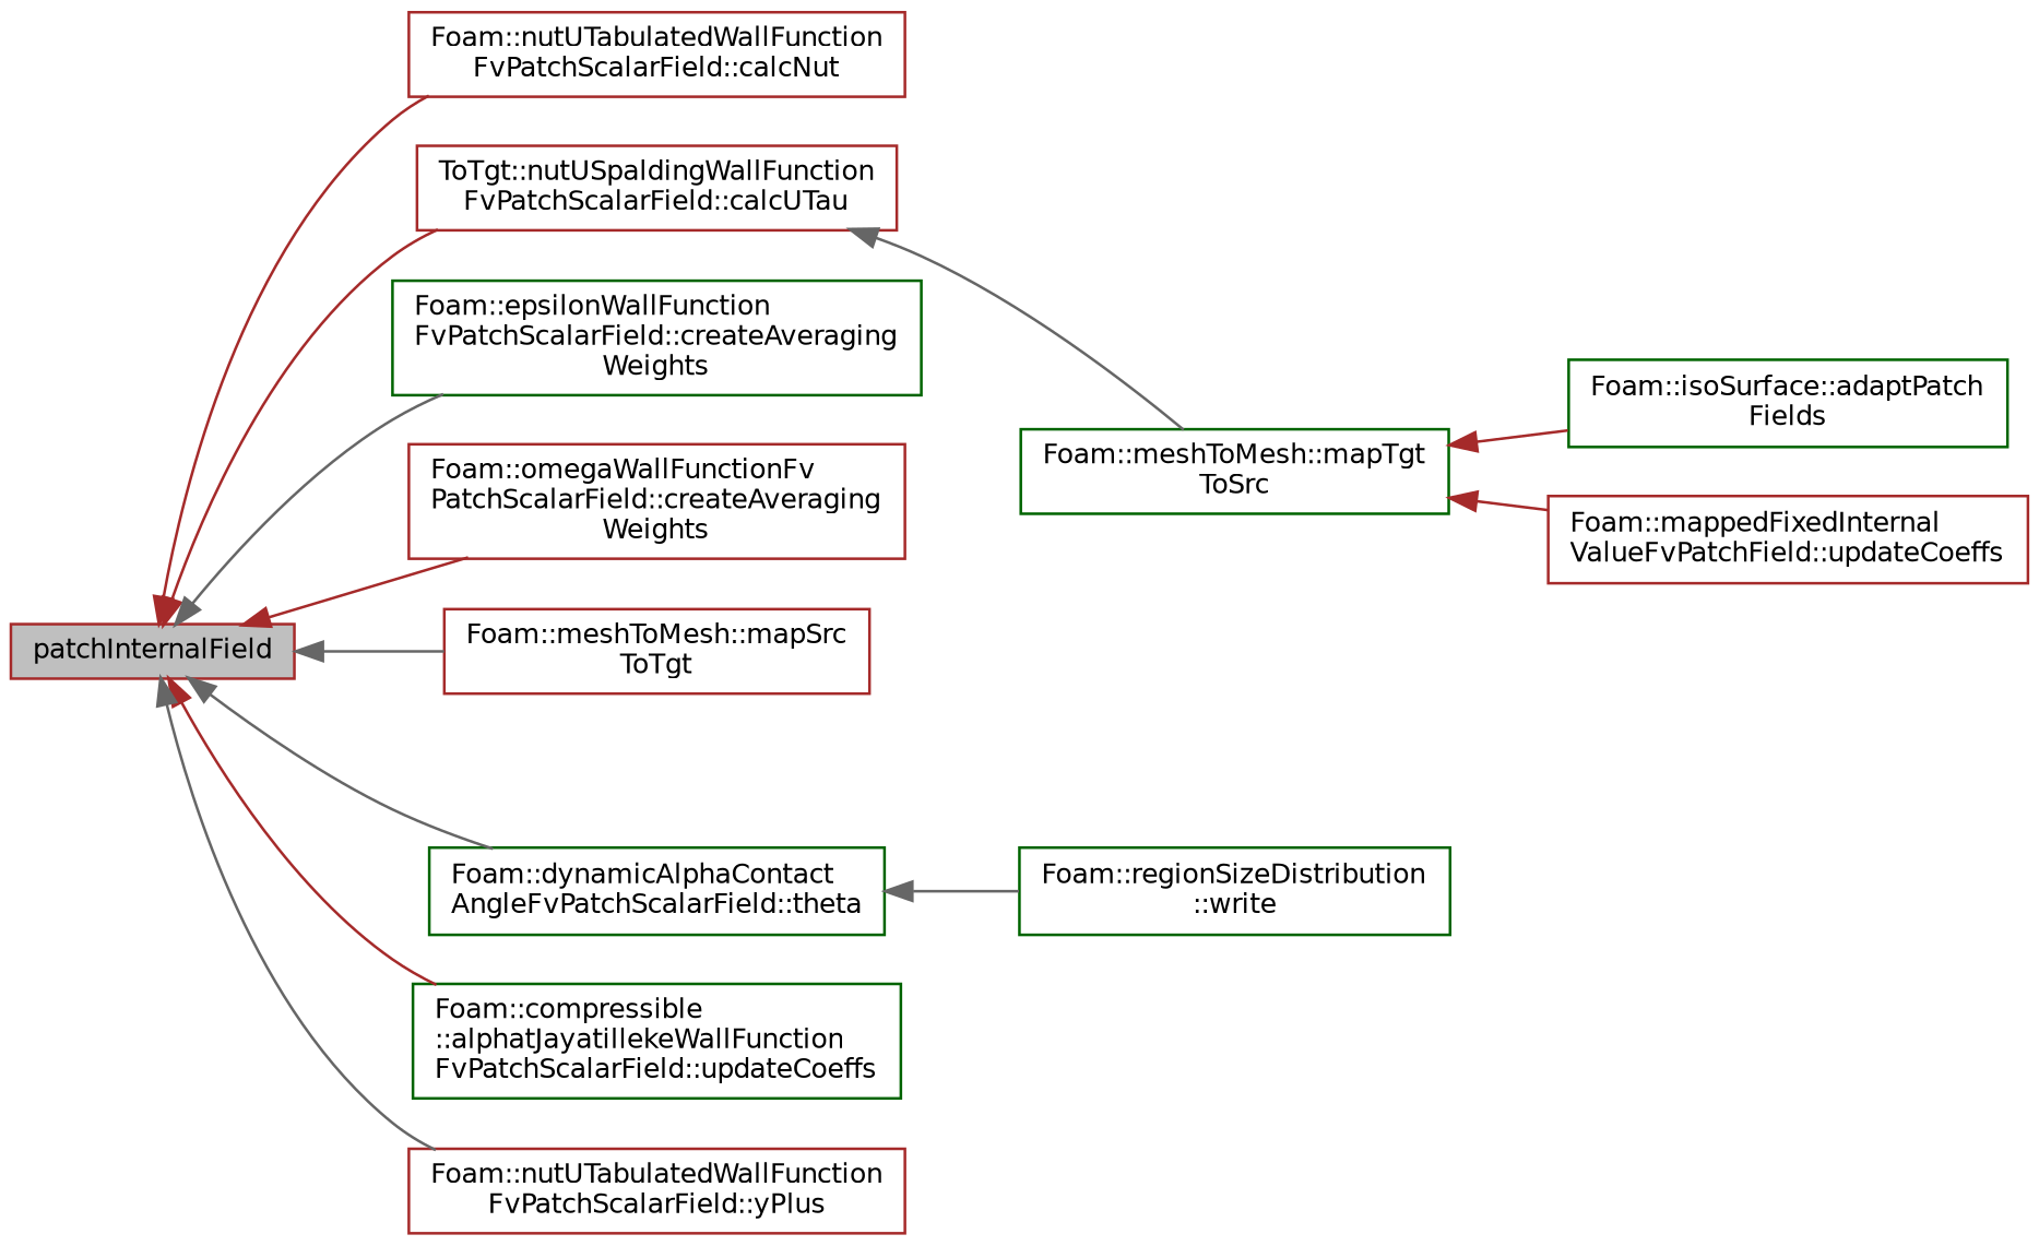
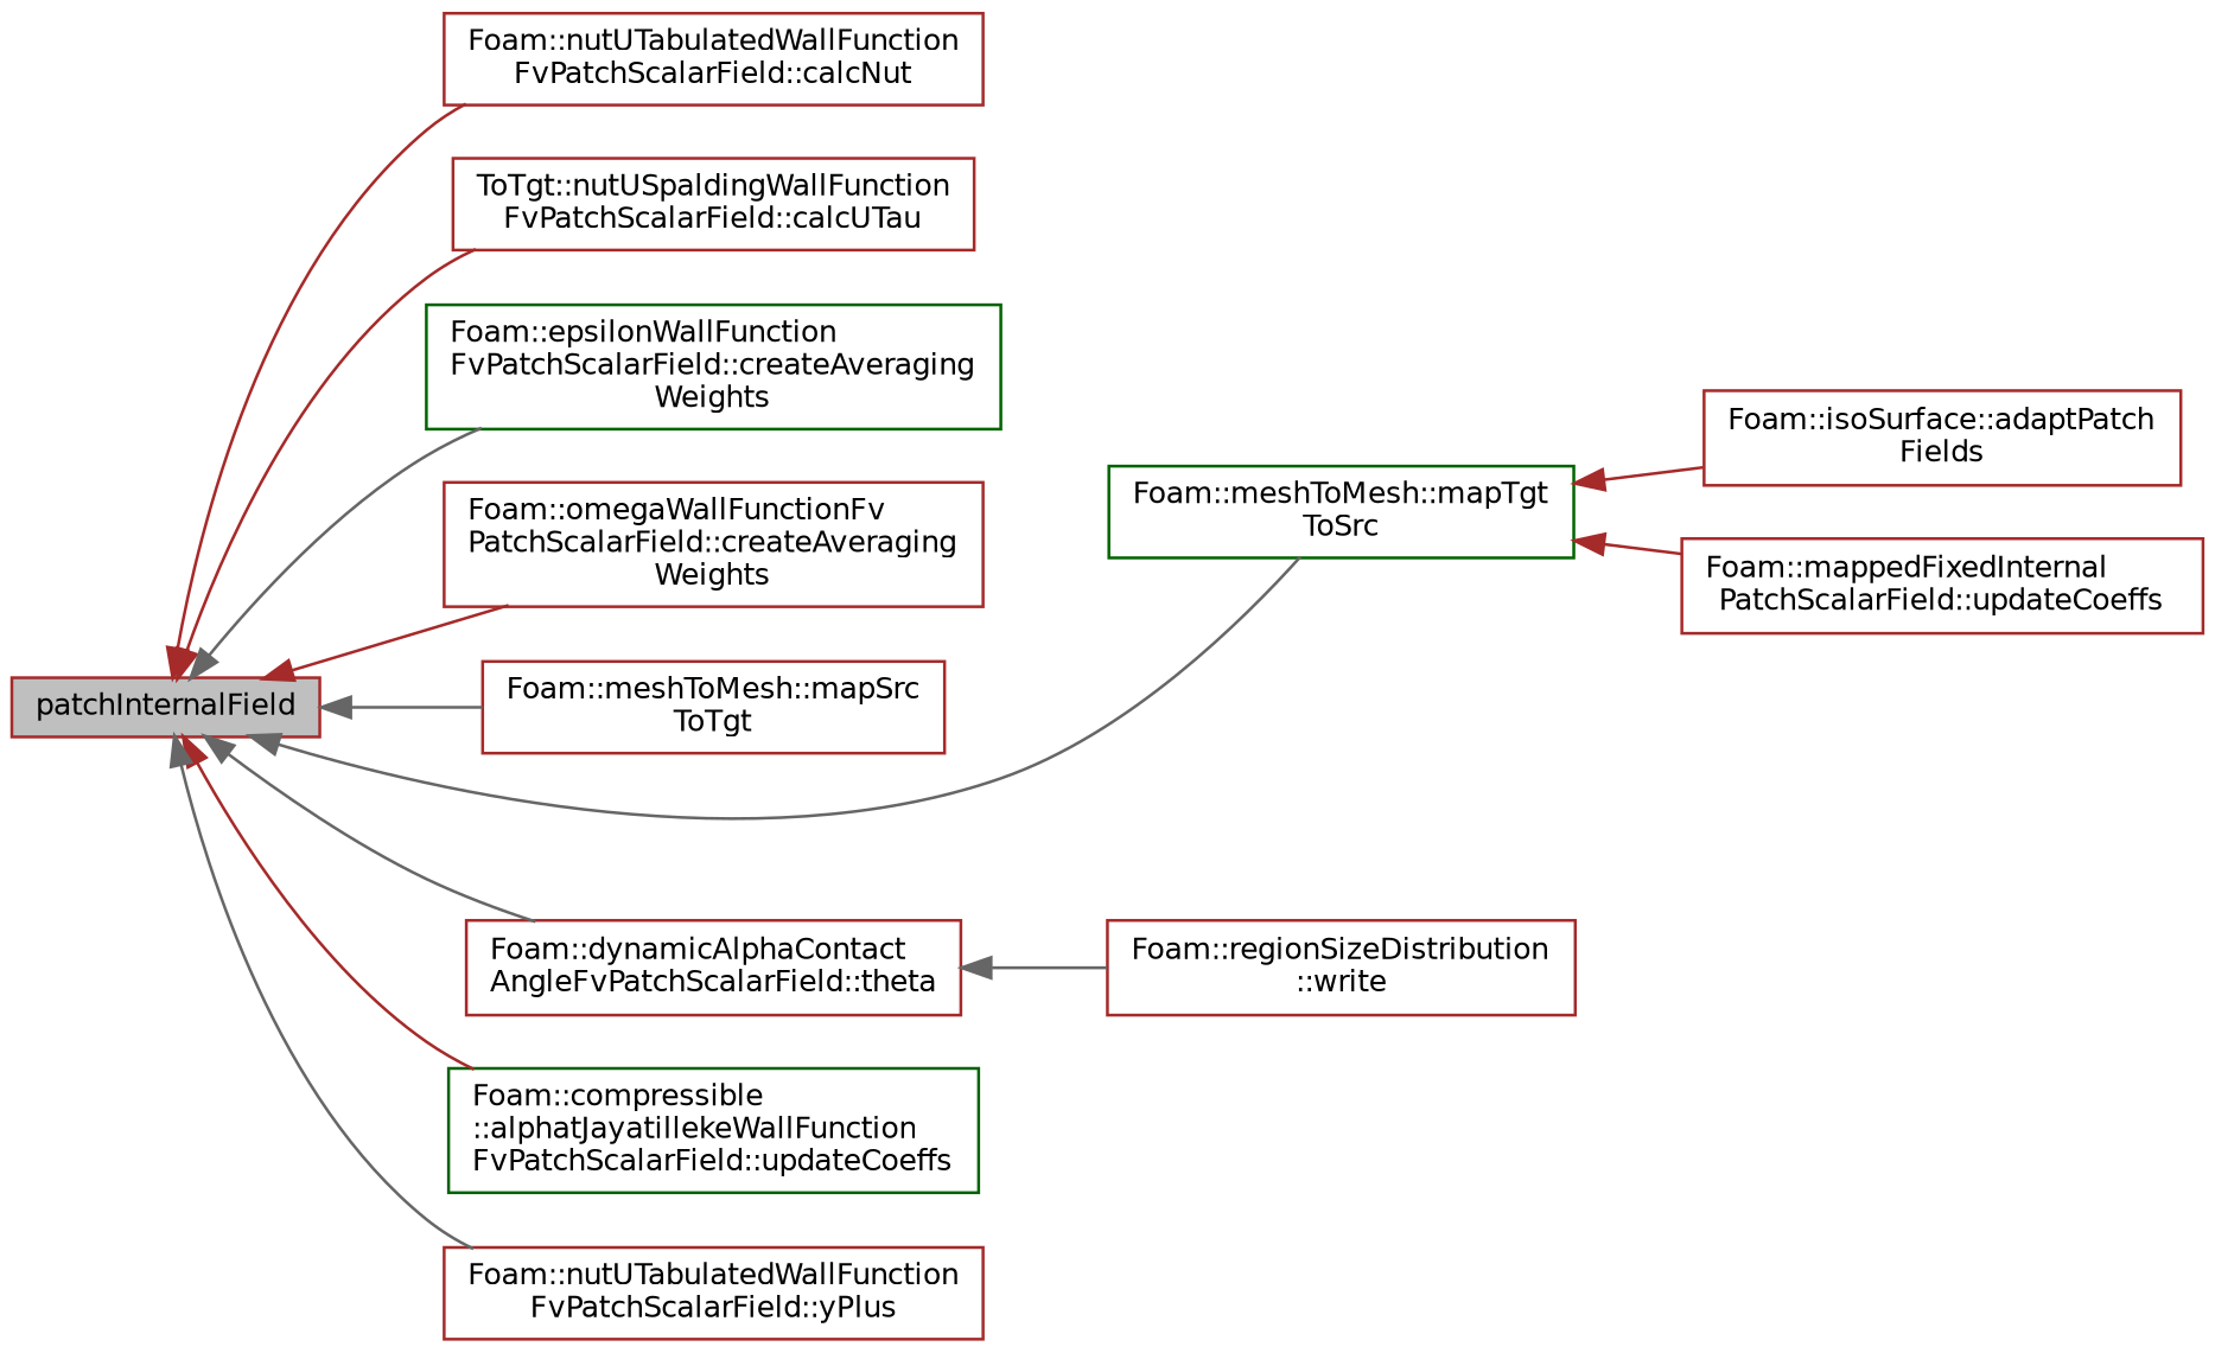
  digraph {
    fontname="DejaVu Sans"
    rankdir=LR
    node [color=brown fontname="DejaVu Sans" fontsize=10 shape=record]
    edge [color=brown dir=back fontname="DejaVu Sans" fontsize=10 labelfontname=Helvetica labelfontsize=10 style=solid]
    n1 [fillcolor=grey75 fontcolor=black height=0.2 label=patchInternalField style=filled width=0.4]
    n2 [height=0.2 label="Foam::nutUTabulatedWallFunction\lFvPatchScalarField::calcNut" width=0.4]
    n3 [height=0.2 label="ToTgt::nutUSpaldingWallFunction\lFvPatchScalarField::calcUTau" width=0.4]
    n4 [color=darkgreen height=0.2 label="Foam::epsilonWallFunction\lFvPatchScalarField::createAveraging\lWeights" width=0.4]
    n5 [height=0.2 label="Foam::omegaWallFunctionFv\lPatchScalarField::createAveraging\lWeights" width=0.4]
    n6 [height=0.2 label="Foam::meshToMesh::mapSrc\lToTgt" width=0.4]
    n7 [color=darkgreen height=0.2 label="Foam::meshToMesh::mapTgt\lToSrc" width=0.4]
-   n8 [color=darkgreen height=0.2 label="Foam::dynamicAlphaContact\lAngleFvPatchScalarField::theta" width=0.4]
+   n8 [height=0.2 label="Foam::dynamicAlphaContact\lAngleFvPatchScalarField::theta" width=0.4]
    n9 [color=darkgreen height=0.2 label="Foam::compressible\l::alphatJayatillekeWallFunction\lFvPatchScalarField::updateCoeffs" width=0.4]
    n10 [height=0.2 label="Foam::nutUTabulatedWallFunction\lFvPatchScalarField::yPlus" width=0.4]
-   n11 [color=darkgreen height=0.2 label="Foam::isoSurface::adaptPatch\lFields" width=0.4]
-   n12 [height=0.2 label="Foam::mappedFixedInternal\lValueFvPatchField::updateCoeffs" width=0.4]
-   n13 [color=darkgreen height=0.2 label="Foam::regionSizeDistribution\l::write" width=0.4]
+   n11 [height=0.2 label="Foam::isoSurface::adaptPatch\lFields" width=0.4]
+   n12 [height=0.2 label="Foam::mappedFixedInternal\lPatchScalarField::updateCoeffs" width=0.4]
+   n13 [height=0.2 label="Foam::regionSizeDistribution\l::write" width=0.4]
    n1 -> n2
    n1 -> n3
    n1 -> n4 [color=gray40]
    n1 -> n5
    n1 -> n6 [color=gray40]
-   n3 -> n7 [color=gray40]
+   n1 -> n7 [color=gray40]
    n1 -> n8 [color=gray40]
    n1 -> n9
    n1 -> n10 [color=gray40]
    n7 -> n11
    n7 -> n12
    n8 -> n13 [color=gray40]
  }
